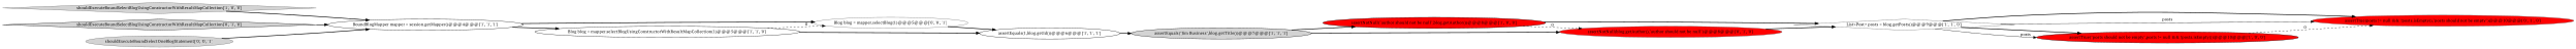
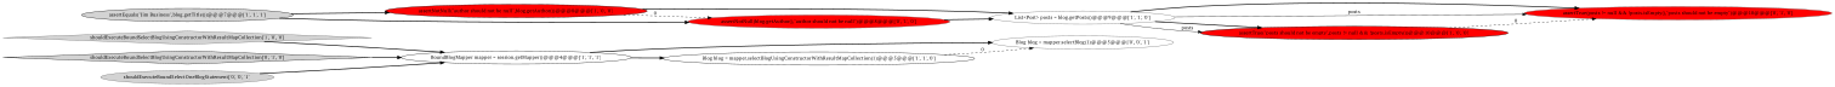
  digraph {
    fontname="PT Serif"
    rankdir=LR
    node [color=black fillcolor=white fontname="PT Serif" shape=ellipse style=filled]
    edge [fontname="PT Serif" style=bold]
    n1 [color=gray40 fillcolor=lightgray label="shouldExecuteBoundSelectBlogUsingConstructorWithResultMapCollection['1', '0', '0']" shape=diamond]
    n2 [label="BoundBlogMapper mapper = session.getMapper()@@@4@@@['1', '1', '1']"]
    n3 [color=gray40 label="Blog blog = mapper.selectBlog(1)@@@5@@@['0', '0', '1']"]
    n4 [label="Blog blog = mapper.selectBlogUsingConstructorWithResultMapCollection(1)@@@5@@@['1', '1', '0']"]
    n5 [fillcolor=lightgray label="shouldExecuteBoundSelectBlogUsingConstructorWithResultMapCollection['0', '1', '0']" shape=diamond]
    n6 [color=gray40 fillcolor=red label="assertTrue(posts != null && !posts.isEmpty(),\"posts should not be empty\")@@@10@@@['0', '1', '0']"]
-   n7 [color=gray40 label="List<Post> posts = blog.getPosts()@@@9@@@['1', '1', '0']" shape=diamond]
+   n7 [color=gray40 label="List<Post> posts = blog.getPosts()@@@9@@@['1', '1', '0']"]
    n8 [fillcolor=red label="assertTrue(\"posts should not be empty\",posts != null && !posts.isEmpty())@@@10@@@['1', '0', '0']"]
    n9 [fillcolor=lightgray label="assertEquals(\"Jim Business\",blog.getTitle())@@@7@@@['1', '1', '1']"]
    n10 [fillcolor=red label="assertNotNull(\"author should not be null\",blog.getAuthor())@@@8@@@['1', '0', '0']"]
    n11 [color=gray40 fillcolor=red label="assertNotNull(blog.getAuthor(),\"author should not be null\")@@@8@@@['0', '1', '0']"]
-   n12 [label="assertEquals(1,blog.getId())@@@6@@@['1', '1', '1']"]
    n13 [color=gray40 fillcolor=lightgray label="shouldExecuteBoundSelectOneBlogStatement['0', '0', '1']"]
    n1 -> n2
    n2 -> n3
    n2 -> n4
-   n3 -> n12
    n4 -> n3 [label=0 style=dashed]
-   n4 -> n12
    n5 -> n2
    n7 -> n6
    n7 -> n6 [label=posts style=solid]
    n7 -> n8
    n7 -> n8 [label=posts style=solid]
    n8 -> n6 [label=0 style=dashed]
    n9 -> n10
    n9 -> n11
    n10 -> n7
    n10 -> n11 [label=0 style=dashed]
    n11 -> n7
-   n12 -> n9
    n13 -> n2
  }
